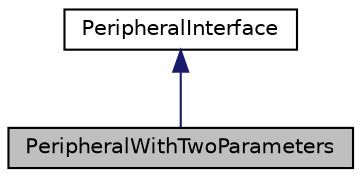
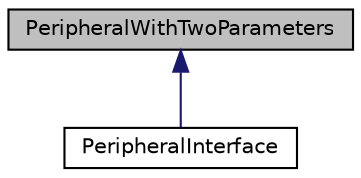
  digraph {
    node [color=black fontname=Helvetica fontsize=10 shape=record style=filled]
    n1 [fillcolor=grey75 fontcolor=black height=0.2 label=PeripheralWithTwoParameters width=0.4]
    n2 [fillcolor=white height=0.2 label=PeripheralInterface width=0.4]
-   n2 -> n1 [color=midnightblue dir=back fontname=Helvetica fontsize=10 labelfontname=Helvetica labelfontsize=10 style=solid]
+   n1 -> n2 [color=midnightblue dir=back fontname=Helvetica fontsize=10 labelfontname=Helvetica labelfontsize=10 style=solid]
  }
